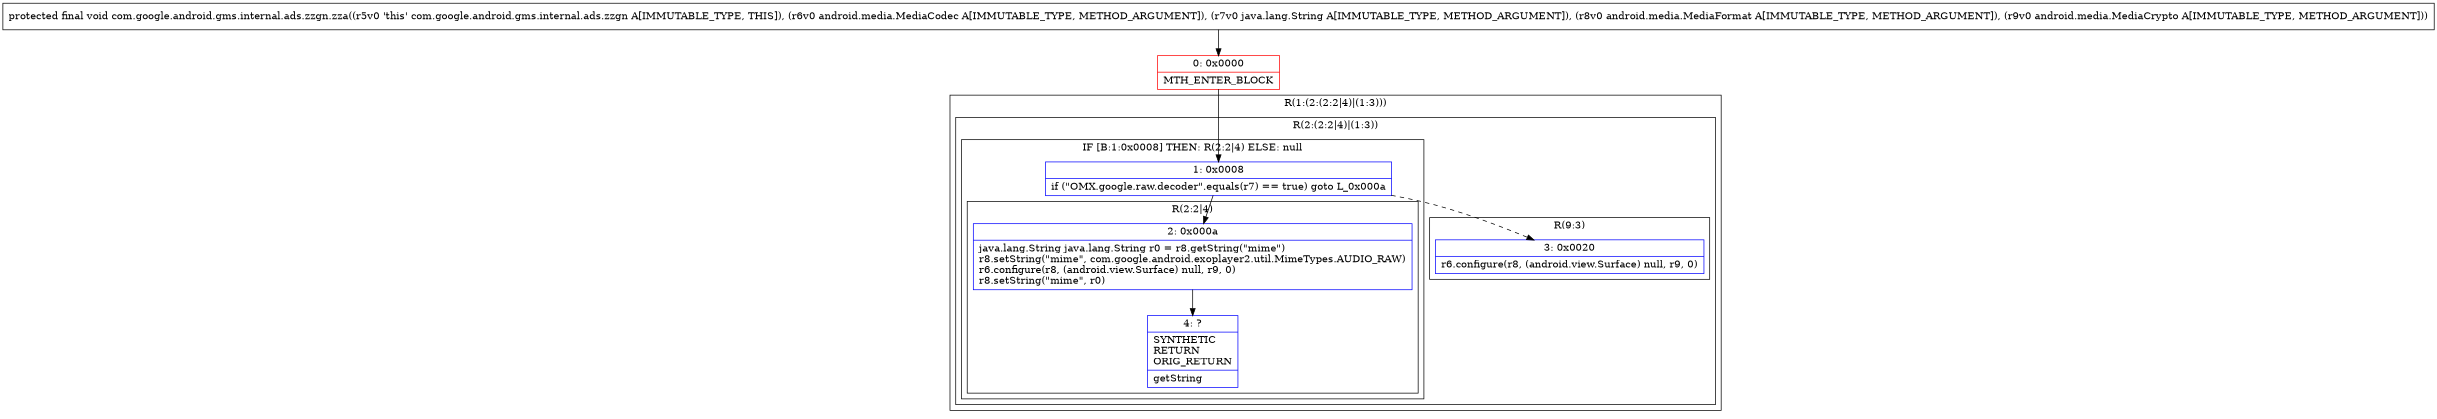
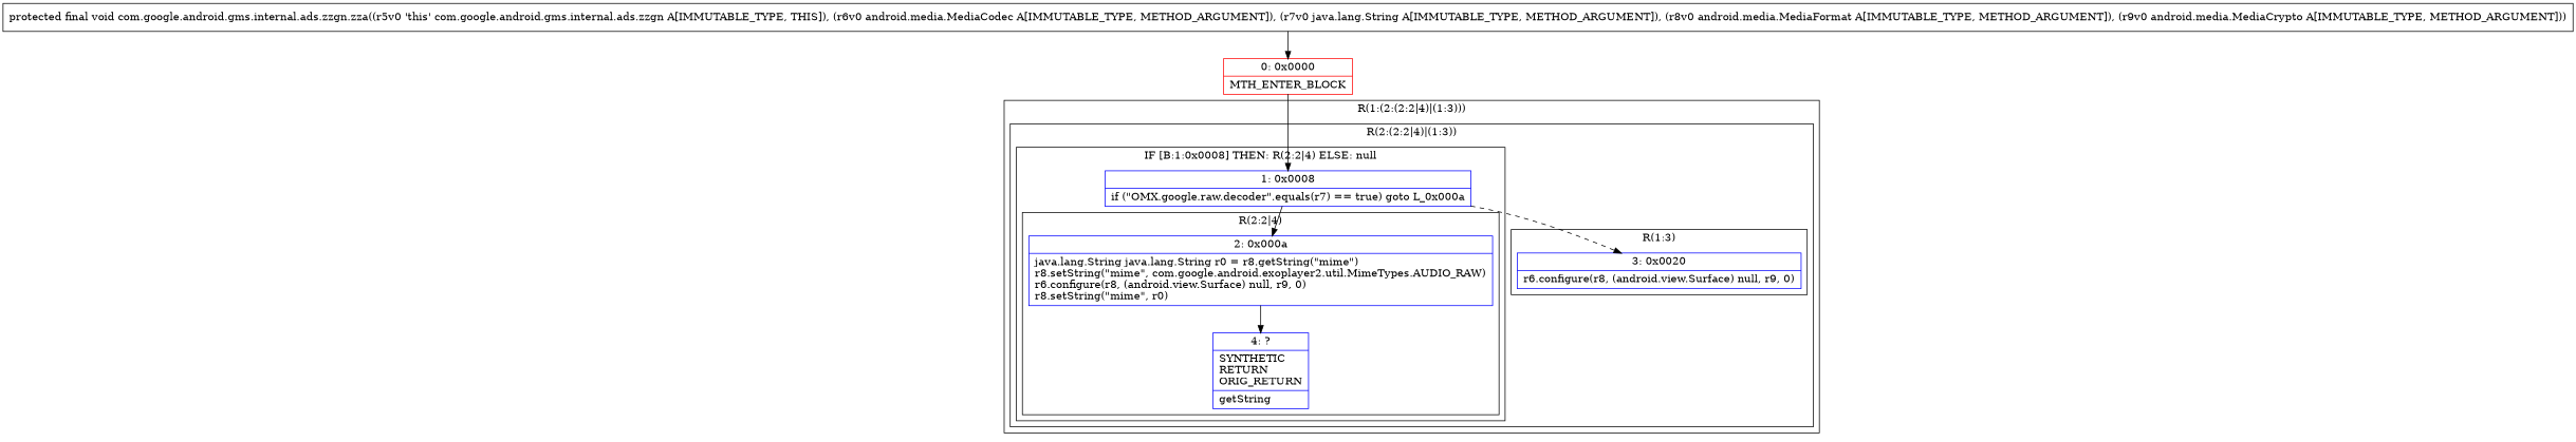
  digraph {
    node [color=blue shape=record]
    n1 [label="{2\:\ 0x000a|java.lang.String java.lang.String r0 = r8.getString(\"mime\")\lr8.setString(\"mime\", com.google.android.exoplayer2.util.MimeTypes.AUDIO_RAW)\lr6.configure(r8, (android.view.Surface) null, r9, 0)\lr8.setString(\"mime\", r0)\l}"]
    n2 [label="{4\:\ ?|SYNTHETIC\lRETURN\lORIG_RETURN\l|getString\l}"]
    n3 [label="{1\:\ 0x0008|if (\"OMX.google.raw.decoder\".equals(r7) == true) goto L_0x000a\l}"]
    n4 [label="{3\:\ 0x0020|r6.configure(r8, (android.view.Surface) null, r9, 0)\l}"]
    n5 [color=red label="{0\:\ 0x0000|MTH_ENTER_BLOCK\l}"]
    n6 [label="{protected final void com.google.android.gms.internal.ads.zzgn.zza((r5v0 'this' com.google.android.gms.internal.ads.zzgn A[IMMUTABLE_TYPE, THIS]), (r6v0 android.media.MediaCodec A[IMMUTABLE_TYPE, METHOD_ARGUMENT]), (r7v0 java.lang.String A[IMMUTABLE_TYPE, METHOD_ARGUMENT]), (r8v0 android.media.MediaFormat A[IMMUTABLE_TYPE, METHOD_ARGUMENT]), (r9v0 android.media.MediaCrypto A[IMMUTABLE_TYPE, METHOD_ARGUMENT])) }" color=""]
    subgraph cluster_1 {
      label="R(1:(2:(2:2|4)|(1:3)))"
      subgraph cluster_2 {
        label="R(2:(2:2|4)|(1:3))"
        subgraph cluster_3 {
          label="IF [B:1:0x0008] THEN: R(2:2|4) ELSE: null"
          n3
          subgraph cluster_4 {
            label="R(2:2|4)"
            n1
            n2
          }
        }
        subgraph cluster_5 {
-         label="R(9:3)"
+         label="R(1:3)"
          n4
        }
      }
    }
    n1 -> n2
    n3 -> n1
    n3 -> n4 [style=dashed]
    n5 -> n3
    n6 -> n5
  }
